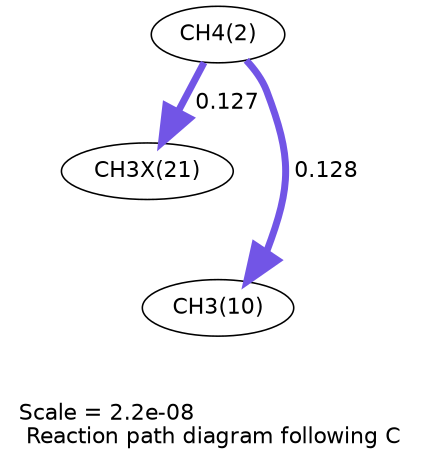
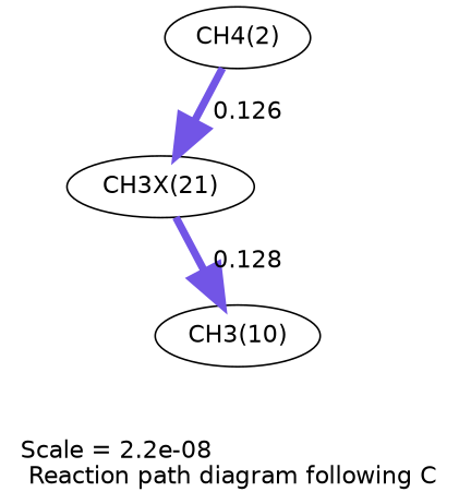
  digraph {
    fontname=Helvetica
    label="Scale = 2.2e-08\l Reaction path diagram following C"
    node [fontname=Helvetica]
    edge [arrowsize=2.22 fontname=Helvetica]
    n1 [label="CH4(2)"]
    n2 [label="CH3X(21)"]
    n3 [label="CH3(10)"]
-   n1 -> n2 [color="0.7, 0.627, 0.9" label=" 0.127" penwidth=4.44]
-   n1 -> n3 [color="0.7, 0.628, 0.9" label=" 0.128" penwidth=4.45]
+   n1 -> n2 [color="0.7, 0.627, 0.9" label=" 0.126" penwidth=4.44]
+   n2 -> n3 [color="0.7, 0.628, 0.9" label=" 0.128" penwidth=4.45]
  }
